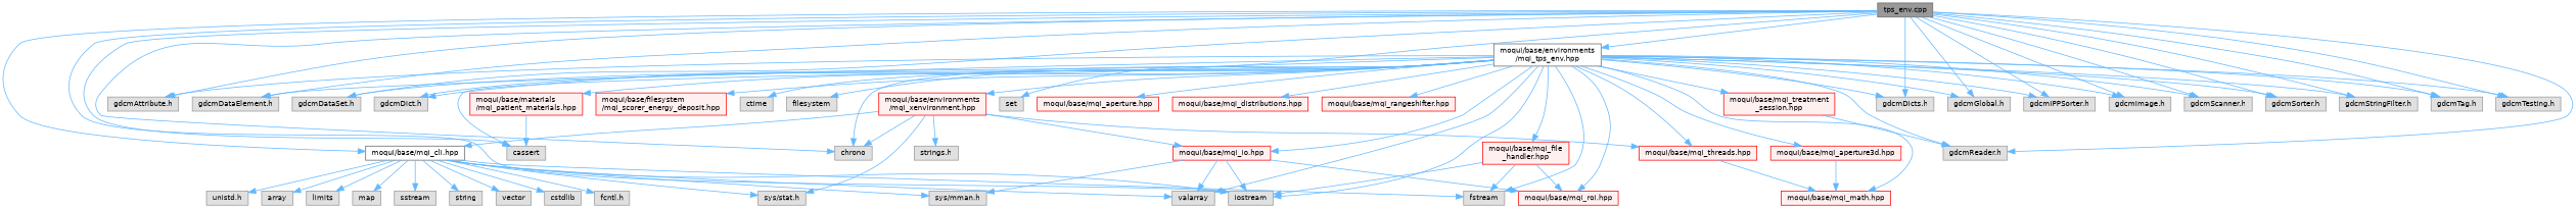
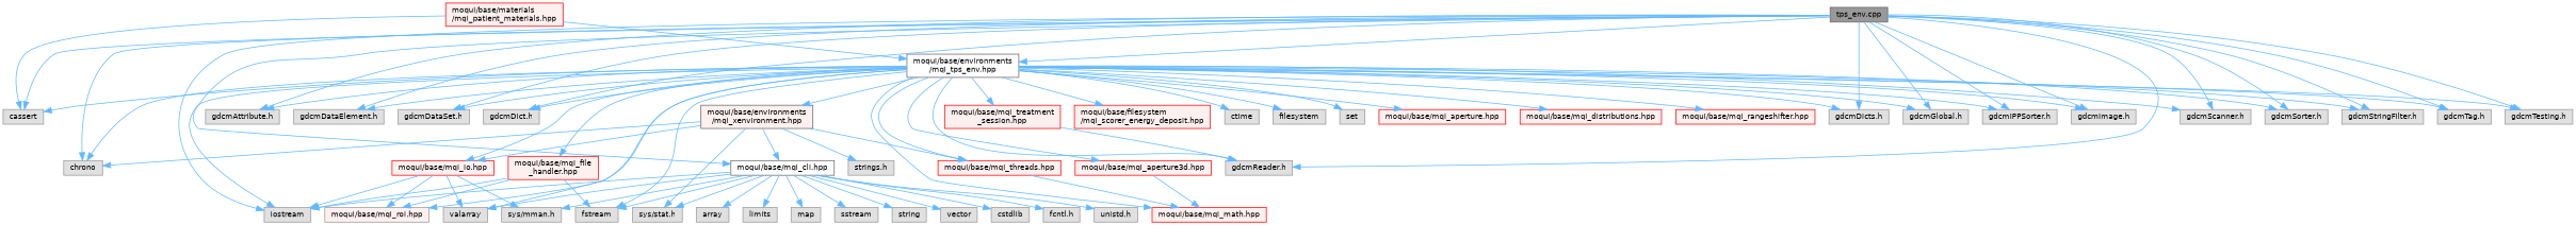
  digraph {
    node [color=grey60 fillcolor="#E0E0E0" fontname=Helvetica fontsize=10 shape=box style=filled]
    edge [color=steelblue1 fontname=Helvetica fontsize=10 labelfontname=Helvetica labelfontsize=10 style=solid]
    n1 [color=gray40 fillcolor=grey60 fontcolor=black height=0.2 label="tps_env.cpp" width=0.4]
    n2 [height=0.2 label=cassert width=0.4]
    n3 [height=0.2 label=chrono width=0.4]
    n4 [height=0.2 label=iostream width=0.4]
    n5 [color=grey40 fillcolor=white height=0.2 label="moqui/base/environments\l/mqi_tps_env.hpp" width=0.4]
    n6 [color=grey40 fillcolor=white height=0.2 label="moqui/base/mqi_cli.hpp" width=0.4]
    n7 [height=0.2 label="gdcmAttribute.h" width=0.4]
    n8 [height=0.2 label="gdcmDataElement.h" width=0.4]
    n9 [height=0.2 label="gdcmDataSet.h" width=0.4]
    n10 [height=0.2 label="gdcmDict.h" width=0.4]
    n11 [height=0.2 label="gdcmDicts.h" width=0.4]
    n12 [height=0.2 label="gdcmGlobal.h" width=0.4]
    n13 [height=0.2 label="gdcmIPPSorter.h" width=0.4]
    n14 [height=0.2 label="gdcmImage.h" width=0.4]
    n15 [height=0.2 label="gdcmReader.h" width=0.4]
    n16 [height=0.2 label="gdcmScanner.h" width=0.4]
    n17 [height=0.2 label="gdcmSorter.h" width=0.4]
    n18 [height=0.2 label="gdcmStringFilter.h" width=0.4]
    n19 [height=0.2 label="gdcmTag.h" width=0.4]
    n20 [height=0.2 label="gdcmTesting.h" width=0.4]
-   n21 [color=red fillcolor="#FFF0F0" height=0.2 label="moqui/base/environments\l/mqi_xenvironment.hpp" width=0.4]
+   n21 [color=grey40 fillcolor="#FFF0F0" height=0.2 label="moqui/base/environments\l/mqi_xenvironment.hpp" width=0.4]
    n22 [height=0.2 label=fstream width=0.4]
    n23 [height=0.2 label=valarray width=0.4]
    n24 [color=red fillcolor="#FFF0F0" height=0.2 label="moqui/base/mqi_io.hpp" width=0.4]
-   n25 [color=red fillcolor="#FFF0F0" height=0.2 label="moqui/base/mqi_roi.hpp" width=0.4]
+   n25 [fillcolor="#FFF0F0" height=0.2 label="moqui/base/mqi_roi.hpp" width=0.4]
    n26 [color=red fillcolor="#FFF0F0" height=0.2 label="moqui/base/mqi_threads.hpp" width=0.4]
    n27 [color=red fillcolor="#FFF0F0" height=0.2 label="moqui/base/mqi_math.hpp" width=0.4]
    n28 [color=red fillcolor="#FFF0F0" height=0.2 label="moqui/base/filesystem\l/mqi_scorer_energy_deposit.hpp" width=0.4]
    n29 [height=0.2 label=ctime width=0.4]
    n30 [height=0.2 label=filesystem width=0.4]
    n31 [height=0.2 label=set width=0.4]
    n32 [color=red fillcolor="#FFF0F0" height=0.2 label="moqui/base/materials\l/mqi_patient_materials.hpp" width=0.4]
    n33 [color=red fillcolor="#FFF0F0" height=0.2 label="moqui/base/mqi_aperture.hpp" width=0.4]
    n34 [color=red fillcolor="#FFF0F0" height=0.2 label="moqui/base/mqi_aperture3d.hpp" width=0.4]
    n35 [color=red fillcolor="#FFF0F0" height=0.2 label="moqui/base/mqi_distributions.hpp" width=0.4]
    n36 [color=red fillcolor="#FFF0F0" height=0.2 label="moqui/base/mqi_file\l_handler.hpp" width=0.4]
    n37 [color=red fillcolor="#FFF0F0" height=0.2 label="moqui/base/mqi_rangeshifter.hpp" width=0.4]
    n38 [color=red fillcolor="#FFF0F0" height=0.2 label="moqui/base/mqi_treatment\l_session.hpp" width=0.4]
    n39 [height=0.2 label="sys/stat.h" width=0.4]
    n40 [height=0.2 label=array width=0.4]
    n41 [height=0.2 label=limits width=0.4]
    n42 [height=0.2 label=map width=0.4]
    n43 [height=0.2 label=sstream width=0.4]
    n44 [height=0.2 label=string width=0.4]
    n45 [height=0.2 label=vector width=0.4]
    n46 [height=0.2 label=cstdlib width=0.4]
    n47 [height=0.2 label="fcntl.h" width=0.4]
    n48 [height=0.2 label="sys/mman.h" width=0.4]
    n49 [height=0.2 label="unistd.h" width=0.4]
    n50 [height=0.2 label="strings.h" width=0.4]
    n1 -> n2
    n1 -> n3
    n1 -> n4
    n1 -> n5
    n1 -> n6
    n1 -> n7
    n1 -> n8
    n1 -> n9
    n1 -> n10
    n1 -> n11
    n1 -> n12
    n1 -> n13
    n1 -> n14
    n1 -> n15
    n1 -> n16
    n1 -> n17
    n1 -> n18
    n1 -> n19
    n1 -> n20
    n5 -> n2
    n5 -> n3
    n5 -> n4
    n5 -> n7
    n5 -> n8
    n5 -> n9
    n5 -> n10
    n5 -> n11
    n5 -> n12
    n5 -> n13
    n5 -> n14
    n5 -> n15
    n5 -> n16
    n5 -> n17
    n5 -> n18
    n5 -> n19
    n5 -> n20
    n5 -> n21
    n5 -> n22
    n5 -> n23
    n5 -> n24
    n5 -> n25
    n5 -> n26
    n5 -> n27
    n5 -> n28
    n5 -> n29
    n5 -> n30
    n5 -> n31
-   n5 -> n32
+   n32 -> n5
    n5 -> n33
    n5 -> n34
    n5 -> n35
    n5 -> n36
    n5 -> n37
    n5 -> n38
    n6 -> n4
    n6 -> n22
    n6 -> n23
    n6 -> n39
    n6 -> n40
    n6 -> n41
    n6 -> n42
    n6 -> n43
    n6 -> n44
    n6 -> n45
    n6 -> n46
    n6 -> n47
    n6 -> n48
    n6 -> n49
    n21 -> n3
    n21 -> n6
    n21 -> n24
    n21 -> n26
    n21 -> n39
    n21 -> n50
    n24 -> n4
    n24 -> n23
    n24 -> n25
    n24 -> n48
    n26 -> n27
    n32 -> n2
    n34 -> n27
    n36 -> n4
    n36 -> n22
    n36 -> n25
    n38 -> n15
  }
